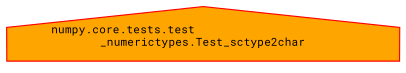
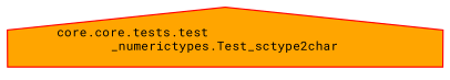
  digraph {
    rankdir=LR
    fontname="Roboto Mono"
-   n1 [color=red fillcolor=orange fontname="Roboto Mono" fontsize=10 height=0.2 label="numpy.core.tests.test\l_numerictypes.Test_sctype2char" shape=house style=filled width=0.4]
+   n1 [color=red fillcolor=orange fontname="Roboto Mono" fontsize=10 height=0.2 label="core.core.tests.test\l_numerictypes.Test_sctype2char" shape=house style=filled width=0.4]
  }
